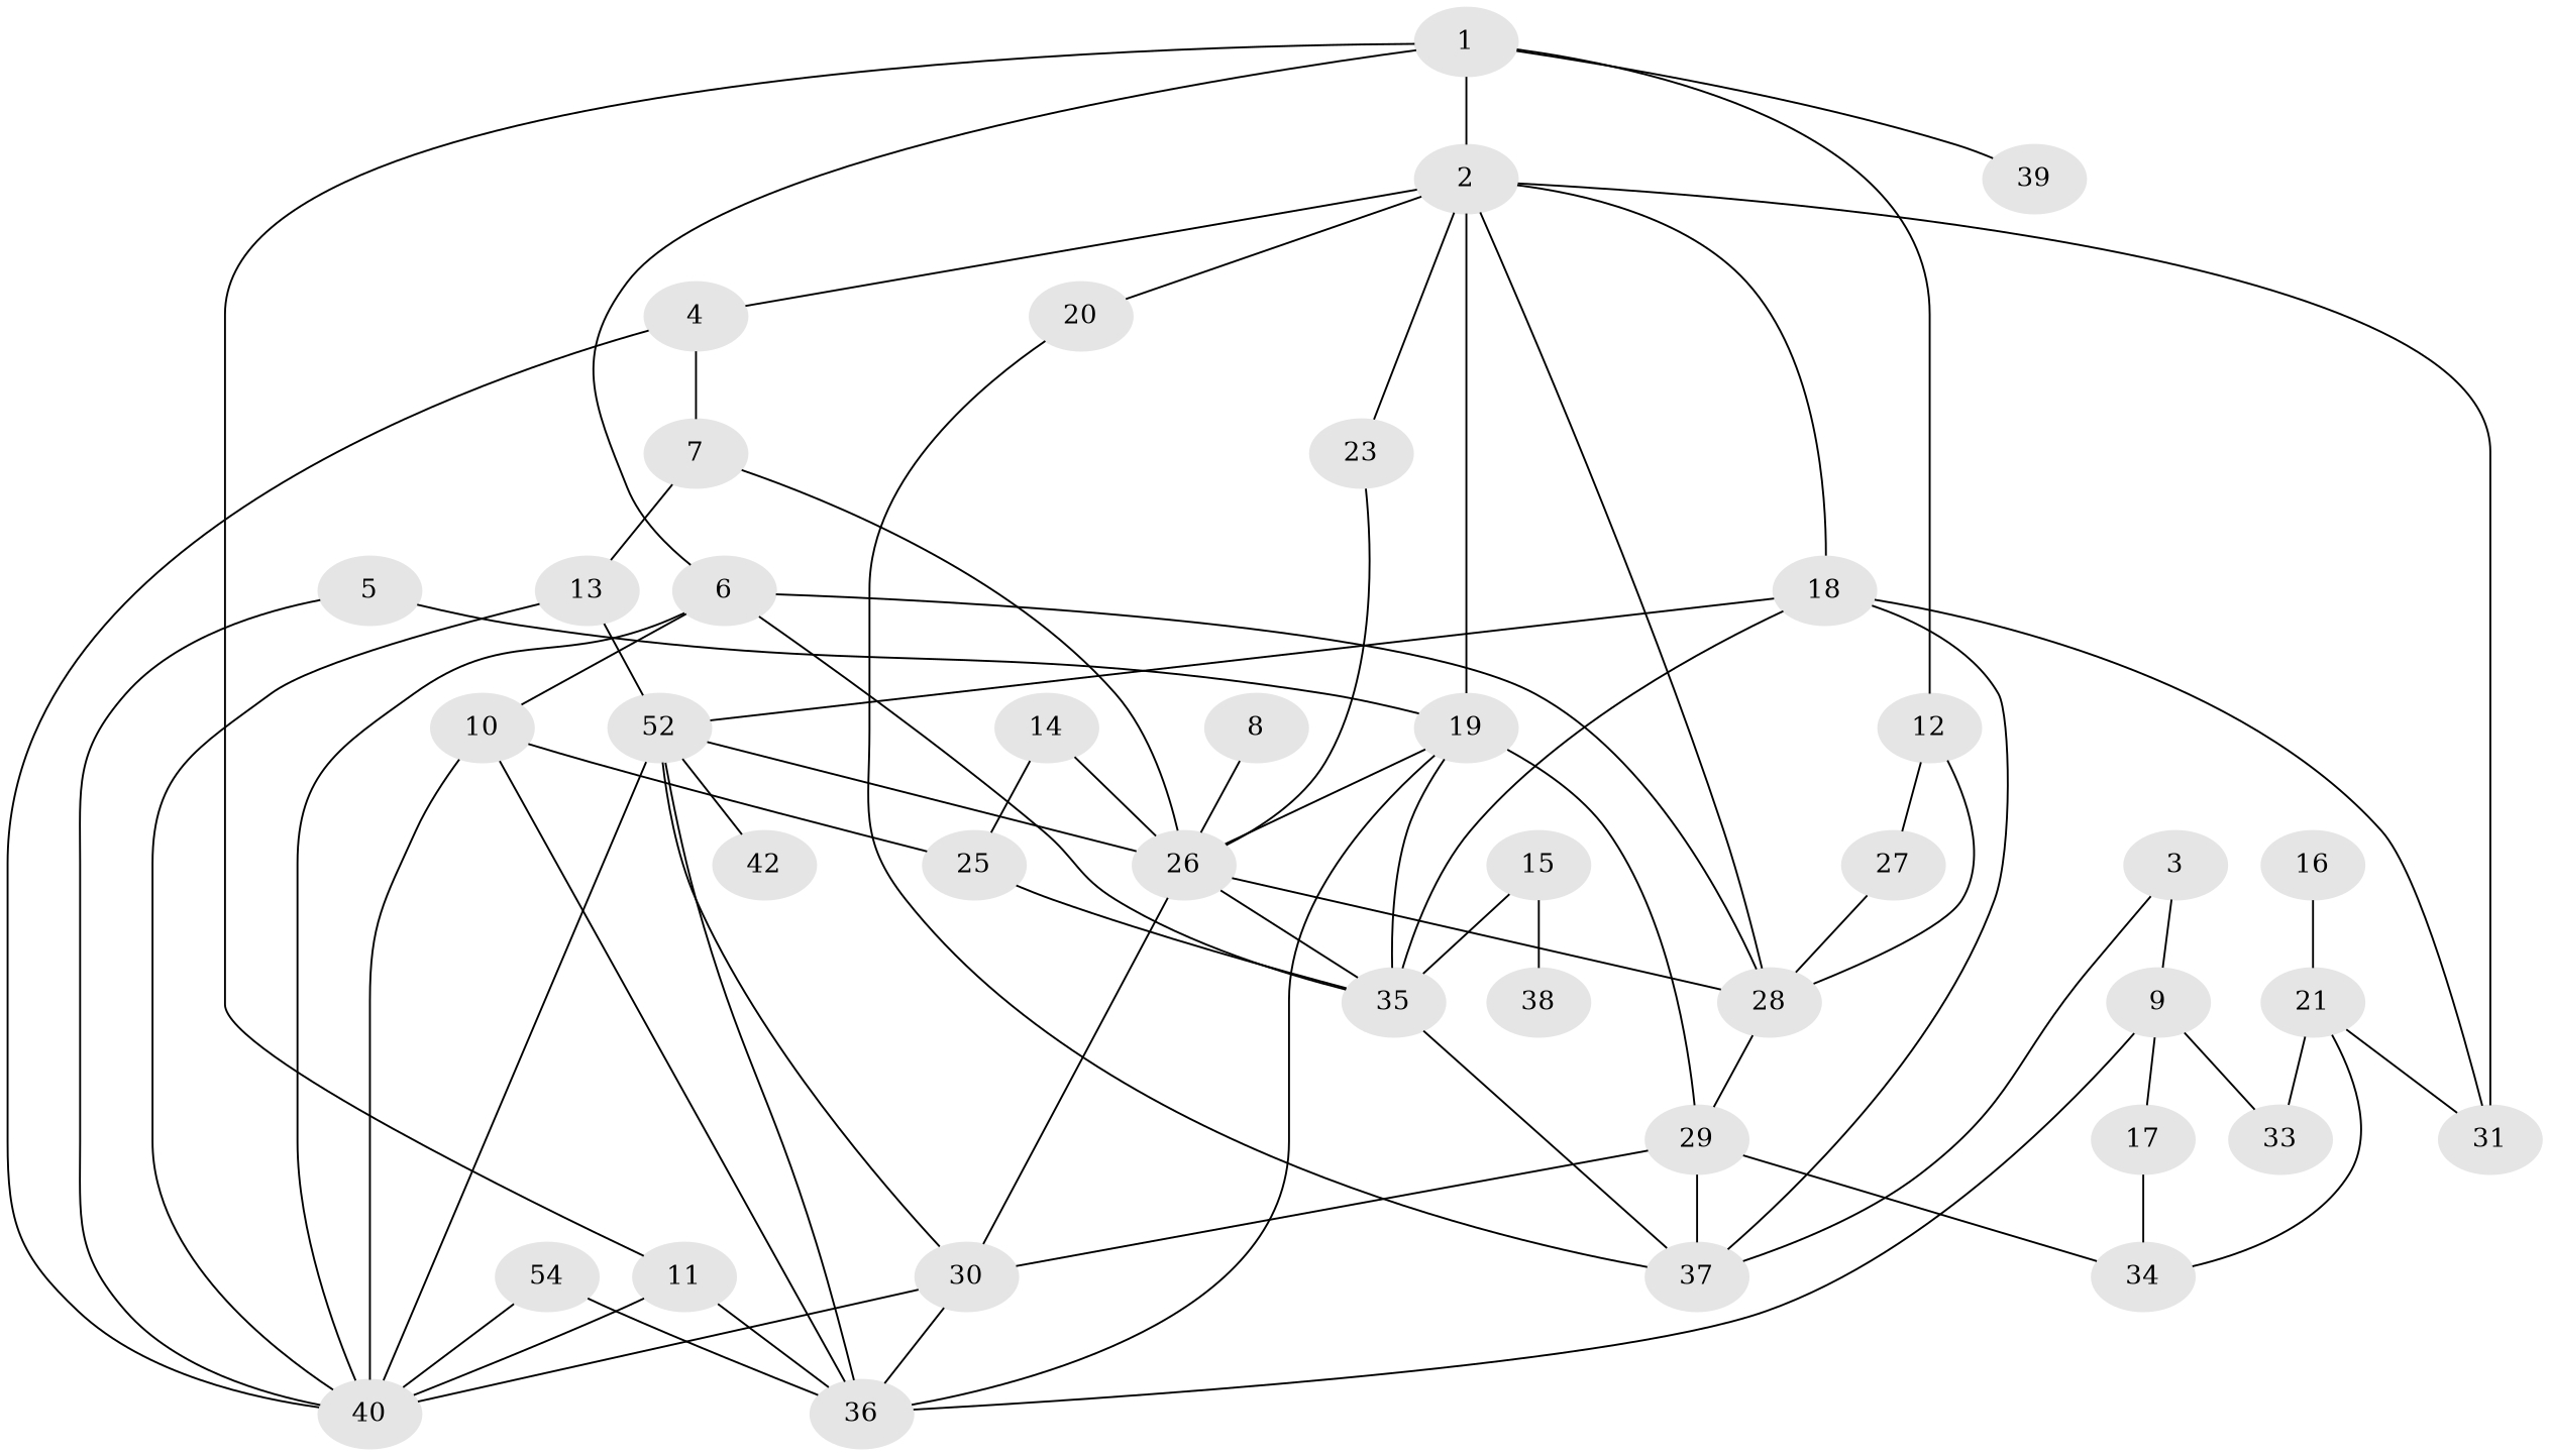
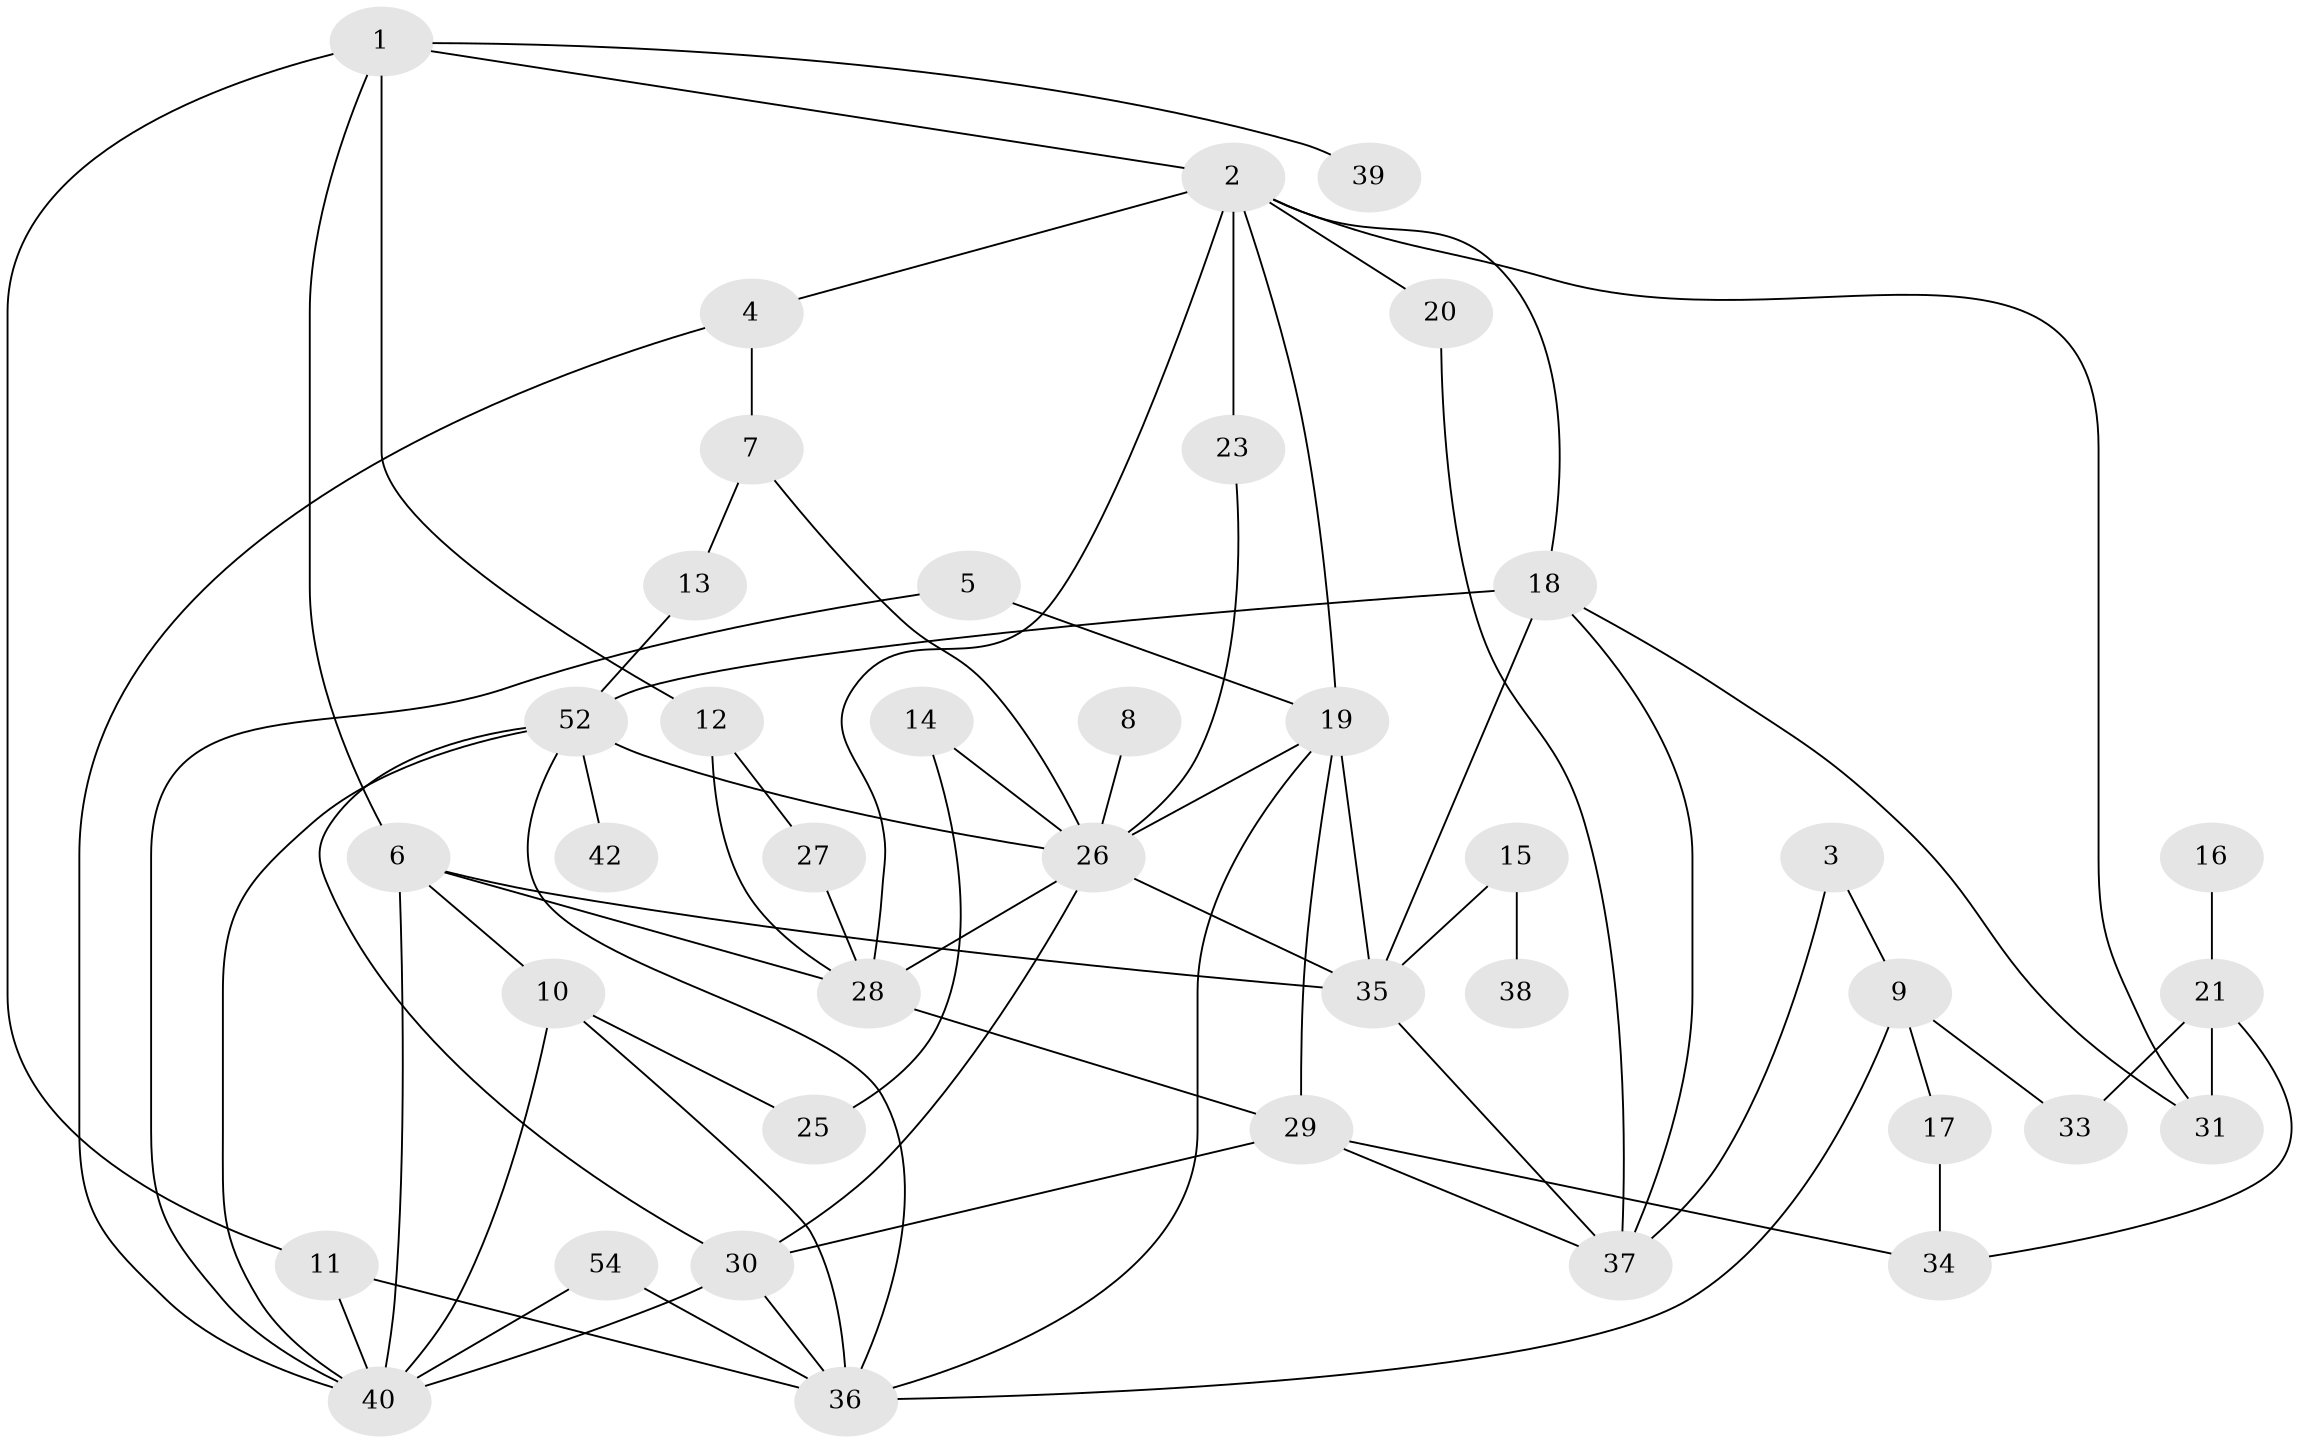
  graph {
    node [color=gray90 style=filled]
    edge [weight=1.0]
    1
    2
    6
    11
    12
    39
    4
    18
    19
    20
    23
    28
    31
    40
    10
    35
    36
    27
    7
    37
    n21 [label=52]
    26
    29
    3
    9
    17
    33
    13
    5
    25
    30
    8
    34
    n34 [label=42]
    14
    15
    38
    16
    21
    n40 [label=54]
    1 -- 2
    1 -- 6
    1 -- 11
    1 -- 12
    1 -- 39
    2 -- 4
    2 -- 18
    2 -- 19
    2 -- 20
    2 -- 23
    2 -- 28
    2 -- 31
    6 -- 28
    6 -- 40
    6 -- 10
    6 -- 35
    11 -- 40
    11 -- 36
    12 -- 28
    12 -- 27
    4 -- 40
    4 -- 7
    18 -- 31
    18 -- 35
    18 -- 37
    18 -- n21
    19 -- 35
    19 -- 36
    19 -- 26
    19 -- 29
    20 -- 37
    23 -- 26
    28 -- 29
    10 -- 40
    10 -- 36
    10 -- 25
    35 -- 37
    27 -- 28
    7 -- 26
    7 -- 13
    n21 -- 40
    n21 -- 36
    n21 -- 26
    n21 -- 30
    n21 -- n34
    26 -- 28
    26 -- 35 [weight=2.0]
    26 -- 30
    29 -- 37
    29 -- 30
    29 -- 34
    3 -- 37
    3 -- 9
    9 -- 36
    9 -- 17
    9 -- 33
    17 -- 34
-   13 -- 40
    13 -- n21
    5 -- 19
    5 -- 40
-   25 -- 35
    30 -- 40
    30 -- 36
    8 -- 26
    14 -- 26
    14 -- 25
    15 -- 35
    15 -- 38
    16 -- 21
    21 -- 31
    21 -- 33
    21 -- 34
    n40 -- 40
    n40 -- 36
  }
